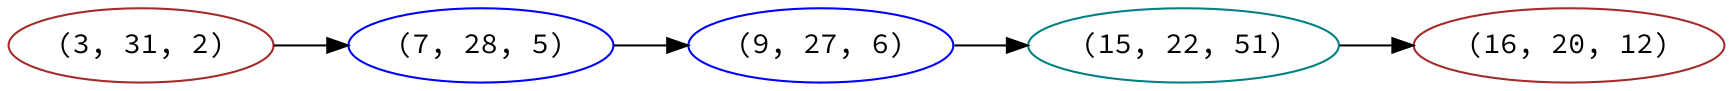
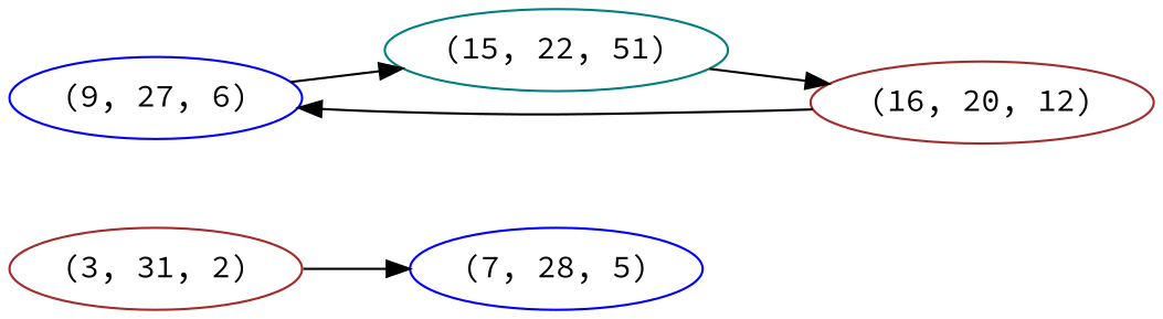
  digraph {
    fontname="Source Code Pro"
    rankdir=LR
    node [color=brown fontname="Source Code Pro"]
    edge [fontname="Source Code Pro"]
    "(3, 31, 2)"
    "(7, 28, 5)" [color=blue]
    "(9, 27, 6)" [color=blue]
    n4 [color=teal label="(15, 22, 51)"]
    "(16, 20, 12)"
    "(3, 31, 2)" -> "(7, 28, 5)"
-   "(7, 28, 5)" -> "(9, 27, 6)"
+   "(16, 20, 12)" -> "(9, 27, 6)"
    "(9, 27, 6)" -> n4
    n4 -> "(16, 20, 12)"
  }
